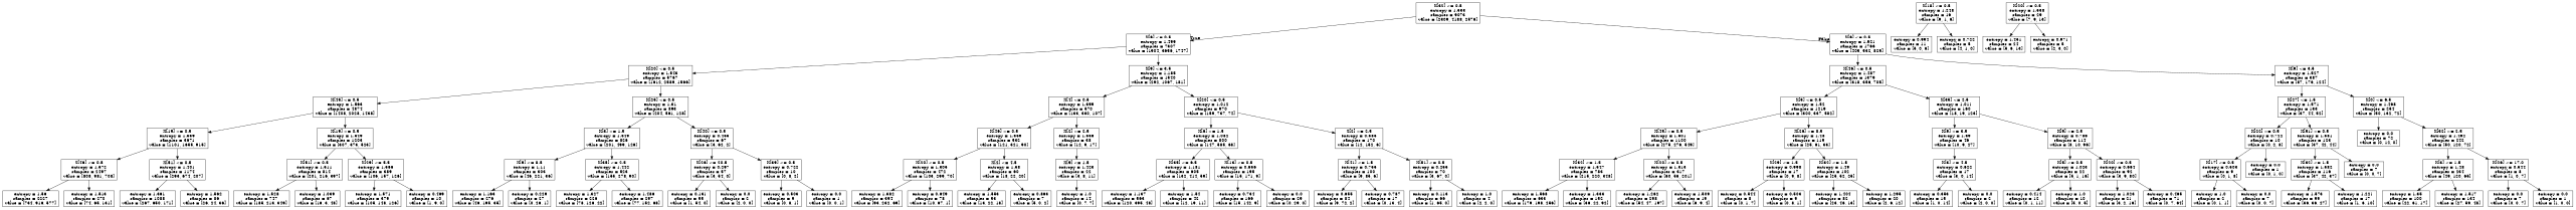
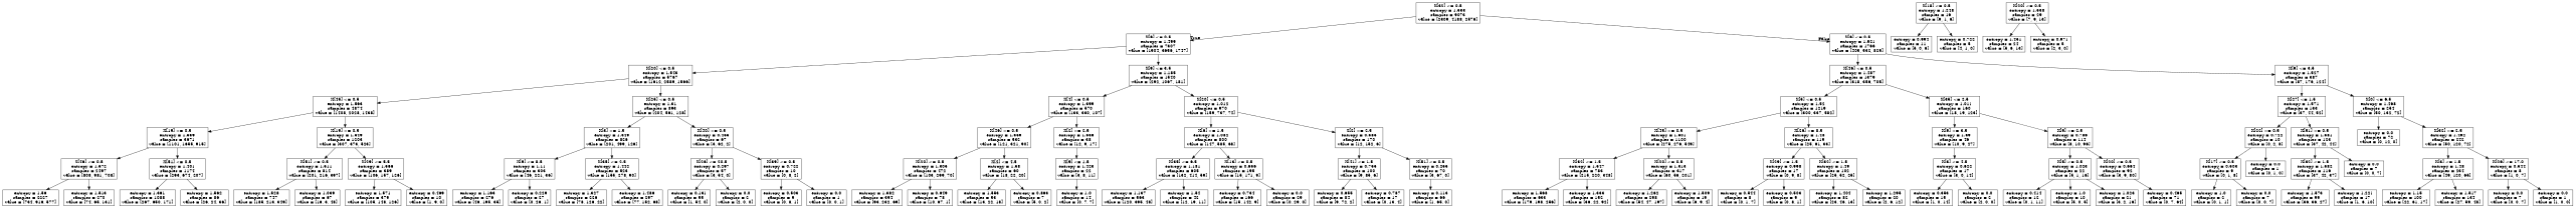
  digraph {
    node [shape=box]
    n1 [label="X[32] <= 0.5\nentropy = 1.533\nsamples = 9073\nvalue = [2309, 4188, 2576]"]
    n2 [label="X[6] <= 0.5\nentropy = 1.499\nsamples = 7307\nvalue = [1904, 3656, 1747]"]
    n3 [label="X[6] <= 0.5\nentropy = 1.521\nsamples = 1766\nvalue = [405, 532, 829]"]
    n4 [label="X[20] <= 0.5\nentropy = 1.543\nsamples = 5767\nvalue = [1612, 2589, 1566]"]
    n5 [label="X[9] <= 3.5\nentropy = 1.185\nsamples = 1540\nvalue = [292, 1067, 181]"]
    n6 [label="X[46] <= 0.5\nentropy = 1.487\nsamples = 1379\nvalue = [318, 356, 705]"]
    n7 [label="X[9] <= 3.5\nentropy = 1.527\nsamples = 387\nvalue = [87, 176, 124]"]
    n8 [label="X[45] <= 0.5\nentropy = 1.563\nsamples = 4874\nvalue = [1408, 2028, 1438]"]
    n9 [label="X[25] <= 0.5\nentropy = 1.31\nsamples = 893\nvalue = [204, 561, 128]"]
    n10 [label="X[4] <= 0.5\nentropy = 1.399\nsamples = 570\nvalue = [133, 330, 107]"]
    n11 [label="X[20] <= 0.5\nentropy = 1.012\nsamples = 970\nvalue = [159, 737, 74]"]
    n12 [label="X[19] <= 0.5\nentropy = 1.539\nsamples = 3671\nvalue = [1101, 1655, 915]"]
    n13 [label="X[19] <= 0.5\nentropy = 1.549\nsamples = 1203\nvalue = [307, 373, 523]"]
    n14 [label="X[3] <= 1.5\nentropy = 1.349\nsamples = 826\nvalue = [201, 499, 126]"]
    n15 [label="X[40] <= 0.5\nentropy = 0.455\nsamples = 67\nvalue = [3, 62, 2]"]
    n16 [label="X[46] <= 0.5\nentropy = 1.572\nsamples = 2497\nvalue = [808, 981, 708]"]
    n17 [label="X[51] <= 0.5\nentropy = 1.401\nsamples = 1174\nvalue = [293, 674, 207]"]
    n18 [label="X[51] <= 0.5\nentropy = 1.511\nsamples = 814\nvalue = [201, 216, 397]"]
    n19 [label="X[29] <= 5.5\nentropy = 1.566\nsamples = 389\nvalue = [106, 157, 126]"]
    n20 [label="entropy = 1.56\nsamples = 2227\nvalue = [734, 916, 577]"]
    n21 [label="entropy = 1.513\nsamples = 270\nvalue = [74, 65, 131]"]
    n22 [label="entropy = 1.361\nsamples = 1088\nvalue = [267, 650, 171]"]
    n23 [label="entropy = 1.562\nsamples = 86\nvalue = [26, 24, 36]"]
    n24 [label="entropy = 1.528\nsamples = 747\nvalue = [185, 213, 349]"]
    n25 [label="entropy = 1.039\nsamples = 67\nvalue = [16, 3, 48]"]
    n26 [label="entropy = 1.571\nsamples = 379\nvalue = [105, 148, 126]"]
    n27 [label="entropy = 0.469\nsamples = 10\nvalue = [1, 9, 0]"]
    n28 [label="X[9] <= 8.5\nentropy = 1.11\nsamples = 303\nvalue = [46, 221, 36]"]
    n29 [label="X[35] <= 2.5\nentropy = 1.442\nsamples = 523\nvalue = [155, 278, 90]"]
    n30 [label="X[26] <= 20.5\nentropy = 0.297\nsamples = 57\nvalue = [3, 54, 0]"]
    n31 [label="X[39] <= 0.5\nentropy = 0.722\nsamples = 10\nvalue = [0, 8, 2]"]
    n32 [label="entropy = 1.163\nsamples = 276\nvalue = [46, 195, 35]"]
    n33 [label="entropy = 0.229\nsamples = 27\nvalue = [0, 26, 1]"]
    n34 [label="entropy = 1.327\nsamples = 226\nvalue = [78, 126, 22]"]
    n35 [label="entropy = 1.486\nsamples = 297\nvalue = [77, 152, 68]"]
    n36 [label="entropy = 0.131\nsamples = 55\nvalue = [1, 54, 0]"]
    n37 [label="entropy = 0.0\nsamples = 2\nvalue = [2, 0, 0]"]
    n38 [label="entropy = 0.503\nsamples = 9\nvalue = [0, 8, 1]"]
    n39 [label="entropy = 0.0\nsamples = 1\nvalue = [0, 0, 1]"]
    n40 [label="X[46] <= 0.5\nentropy = 1.359\nsamples = 532\nvalue = [121, 321, 90]"]
    n41 [label="X[2] <= 2.5\nentropy = 1.536\nsamples = 38\nvalue = [12, 9, 17]"]
    n42 [label="X[6] <= 1.5\nentropy = 1.082\nsamples = 800\nvalue = [147, 585, 68]"]
    n43 [label="X[2] <= 2.5\nentropy = 0.585\nsamples = 170\nvalue = [12, 152, 6]"]
    n44 [label="X[20] <= 0.5\nentropy = 1.305\nsamples = 472\nvalue = [103, 299, 70]"]
    n45 [label="X[2] <= 4.5\nentropy = 1.58\nsamples = 60\nvalue = [18, 22, 20]"]
    n46 [label="X[9] <= 1.5\nentropy = 1.423\nsamples = 22\nvalue = [3, 8, 11]"]
    n47 [label="entropy = 1.382\nsamples = 394\nvalue = [93, 232, 69]"]
    n48 [label="entropy = 0.649\nsamples = 78\nvalue = [10, 67, 1]"]
    n49 [label="entropy = 1.553\nsamples = 53\nvalue = [13, 22, 18]"]
    n50 [label="entropy = 0.863\nsamples = 7\nvalue = [5, 0, 2]"]
    n51 [label="X[18] <= 0.5\nentropy = 1.248\nsamples = 16\nvalue = [9, 1, 6]"]
    n52 [label="entropy = 0.994\nsamples = 11\nvalue = [5, 0, 6]"]
    n53 [label="entropy = 0.722\nsamples = 5\nvalue = [4, 1, 0]"]
    n54 [label="entropy = 1.0\nsamples = 14\nvalue = [0, 7, 7]"]
    n55 [label="X[35] <= 6.5\nentropy = 1.181\nsamples = 605\nvalue = [132, 414, 59]"]
    n56 [label="X[13] <= 0.5\nentropy = 0.656\nsamples = 195\nvalue = [15, 171, 9]"]
    n57 [label="X[41] <= 1.5\nentropy = 0.755\nsamples = 100\nvalue = [9, 85, 6]"]
    n58 [label="X[51] <= 0.5\nentropy = 0.255\nsamples = 70\nvalue = [3, 67, 0]"]
    n59 [label="entropy = 1.137\nsamples = 563\nvalue = [120, 395, 48]"]
    n60 [label="entropy = 1.54\nsamples = 42\nvalue = [12, 19, 11]"]
    n61 [label="entropy = 0.734\nsamples = 166\nvalue = [15, 142, 9]"]
    n62 [label="entropy = 0.0\nsamples = 29\nvalue = [0, 29, 0]"]
    n63 [label="entropy = 0.655\nsamples = 84\nvalue = [9, 72, 2]"]
    n64 [label="entropy = 0.787\nsamples = 17\nvalue = [0, 13, 4]"]
    n65 [label="entropy = 0.113\nsamples = 66\nvalue = [1, 65, 0]"]
-   n66 [label="entropy = 1.0\nsamples = 4\nvalue = [2, 2, 0]"]
    n67 [label="X[5] <= 0.5\nentropy = 1.52\nsamples = 1219\nvalue = [300, 337, 582]"]
    n68 [label="X[35] <= 2.5\nentropy = 1.011\nsamples = 160\nvalue = [18, 19, 123]"]
    n69 [label="X[27] <= 1.5\nentropy = 1.571\nsamples = 133\nvalue = [37, 44, 52]"]
    n70 [label="X[0] <= 6.5\nentropy = 1.468\nsamples = 254\nvalue = [50, 132, 72]"]
    n71 [label="X[45] <= 0.5\nentropy = 1.501\nsamples = 1100\nvalue = [275, 276, 549]"]
    n72 [label="X[26] <= 8.5\nentropy = 1.48\nsamples = 119\nvalue = [25, 61, 33]"]
    n73 [label="X[9] <= 3.5\nentropy = 1.39\nsamples = 46\nvalue = [10, 9, 27]"]
    n74 [label="X[9] <= 2.5\nentropy = 0.786\nsamples = 114\nvalue = [8, 10, 96]"]
    n75 [label="X[32] <= 1.5\nentropy = 1.547\nsamples = 783\nvalue = [215, 220, 348]"]
    n76 [label="X[20] <= 0.5\nentropy = 1.313\nsamples = 317\nvalue = [60, 56, 201]"]
    n77 [label="X[29] <= 1.5\nentropy = 0.998\nsamples = 17\nvalue = [0, 9, 8]"]
    n78 [label="X[32] <= 1.5\nentropy = 1.49\nsamples = 102\nvalue = [25, 52, 25]"]
    n79 [label="entropy = 1.568\nsamples = 633\nvalue = [179, 198, 256]"]
    n80 [label="entropy = 1.333\nsamples = 152\nvalue = [36, 22, 92]"]
    n81 [label="entropy = 1.262\nsamples = 298\nvalue = [54, 47, 197]"]
    n82 [label="entropy = 1.509\nsamples = 19\nvalue = [6, 9, 4]"]
    n83 [label="entropy = 0.544\nsamples = 8\nvalue = [0, 1, 7]"]
    n84 [label="entropy = 0.503\nsamples = 9\nvalue = [0, 8, 1]"]
    n85 [label="entropy = 1.404\nsamples = 82\nvalue = [23, 46, 13]"]
    n86 [label="entropy = 1.295\nsamples = 20\nvalue = [2, 6, 12]"]
    n87 [label="X[3] <= 4.5\nentropy = 0.622\nsamples = 17\nvalue = [3, 0, 14]"]
    n88 [label="X[5] <= 0.5\nentropy = 1.023\nsamples = 22\nvalue = [5, 1, 16]"]
    n89 [label="X[20] <= 0.5\nentropy = 0.664\nsamples = 92\nvalue = [3, 9, 80]"]
    n90 [label="entropy = 0.353\nsamples = 15\nvalue = [1, 0, 14]"]
    n91 [label="entropy = 0.0\nsamples = 2\nvalue = [2, 0, 0]"]
    n92 [label="X[20] <= 0.5\nentropy = 1.538\nsamples = 29\nvalue = [7, 9, 13]"]
    n93 [label="entropy = 1.451\nsamples = 24\nvalue = [5, 6, 13]"]
    n94 [label="entropy = 0.971\nsamples = 5\nvalue = [2, 3, 0]"]
    n95 [label="entropy = 0.414\nsamples = 12\nvalue = [0, 1, 11]"]
    n96 [label="entropy = 1.0\nsamples = 10\nvalue = [5, 0, 5]"]
    n97 [label="entropy = 0.465\nsamples = 71\nvalue = [0, 7, 64]"]
    n98 [label="entropy = 1.023\nsamples = 21\nvalue = [3, 2, 16]"]
    n99 [label="X[22] <= 0.5\nentropy = 0.722\nsamples = 10\nvalue = [0, 2, 8]"]
    n100 [label="X[51] <= 0.5\nentropy = 1.581\nsamples = 123\nvalue = [37, 42, 44]"]
    n101 [label="entropy = 0.0\nsamples = 72\nvalue = [0, 12, 0]"]
    n102 [label="X[32] <= 2.5\nentropy = 1.492\nsamples = 242\nvalue = [50, 120, 72]"]
    n103 [label="X[17] <= 0.5\nentropy = 0.503\nsamples = 9\nvalue = [0, 1, 8]"]
    n104 [label="entropy = 0.0\nsamples = 1\nvalue = [0, 1, 0]"]
    n105 [label="X[32] <= 1.5\nentropy = 1.582\nsamples = 116\nvalue = [37, 42, 37]"]
    n106 [label="entropy = 0.0\nsamples = 7\nvalue = [0, 0, 7]"]
    n107 [label="entropy = 1.0\nsamples = 2\nvalue = [0, 1, 1]"]
    n108 [label="entropy = 0.0\nsamples = 7\nvalue = [0, 0, 7]"]
    n109 [label="entropy = 1.573\nsamples = 99\nvalue = [36, 36, 27]"]
    n110 [label="entropy = 1.221\nsamples = 17\nvalue = [1, 6, 10]"]
    n111 [label="X[3] <= 1.5\nentropy = 1.48\nsamples = 234\nvalue = [49, 120, 65]"]
    n112 [label="X[26] <= 17.0\nentropy = 0.544\nsamples = 8\nvalue = [1, 0, 7]"]
-   n113 [label="entropy = 1.35\nsamples = 100\nvalue = [22, 61, 17]"]
+   n113 [label="entropy = 1.15\nsamples = 100\nvalue = [22, 61, 17]"]
    n114 [label="entropy = 1.517\nsamples = 134\nvalue = [27, 59, 48]"]
    n115 [label="entropy = 0.0\nsamples = 7\nvalue = [0, 0, 7]"]
    n116 [label="entropy = 0.0\nsamples = 1\nvalue = [1, 0, 0]"]
    n1 -> n2 [headlabel=True labelangle=45 labeldistance=2.5]
    n1 -> n3 [headlabel=False labelangle=-45 labeldistance=2.5]
    n2 -> n4
    n2 -> n5
    n3 -> n6
    n3 -> n7
    n4 -> n8
    n4 -> n9
    n5 -> n10
    n5 -> n11
    n6 -> n67
    n6 -> n68
    n7 -> n69
    n7 -> n70
    n8 -> n12
    n8 -> n13
    n9 -> n14
    n9 -> n15
    n10 -> n40
    n10 -> n41
    n11 -> n42
    n11 -> n43
    n12 -> n16
    n12 -> n17
    n13 -> n18
    n13 -> n19
    n14 -> n28
    n14 -> n29
    n15 -> n30
    n15 -> n31
    n16 -> n20
    n16 -> n21
    n17 -> n22
    n17 -> n23
    n18 -> n24
    n18 -> n25
    n19 -> n26
    n19 -> n27
    n28 -> n32
    n28 -> n33
    n29 -> n34
    n29 -> n35
    n30 -> n36
    n30 -> n37
    n31 -> n38
    n31 -> n39
    n40 -> n44
    n40 -> n45
    n41 -> n46
    n42 -> n55
    n42 -> n56
    n43 -> n57
    n43 -> n58
    n44 -> n47
    n44 -> n48
    n45 -> n49
    n45 -> n50
    n46 -> n54
    n51 -> n52
    n51 -> n53
    n55 -> n59
    n55 -> n60
    n56 -> n61
    n56 -> n62
    n57 -> n63
    n57 -> n64
    n58 -> n65
-   n58 -> n66
    n67 -> n71
    n67 -> n72
    n68 -> n73
    n68 -> n74
    n69 -> n99
    n69 -> n100
    n70 -> n101
    n70 -> n102
    n71 -> n75
    n71 -> n76
    n72 -> n77
    n72 -> n78
    n73 -> n87
    n74 -> n88
    n74 -> n89
    n75 -> n79
    n75 -> n80
    n76 -> n81
    n76 -> n82
    n77 -> n83
    n77 -> n84
    n78 -> n85
    n78 -> n86
    n87 -> n90
    n87 -> n91
    n88 -> n95
    n88 -> n96
    n89 -> n97
-   n89 -> n98
+   n88 -> n98
    n92 -> n93
    n92 -> n94
    n99 -> n103
    n99 -> n104
    n100 -> n105
    n100 -> n106
    n102 -> n111
    n102 -> n112
    n103 -> n107
    n103 -> n108
    n105 -> n109
    n105 -> n110
    n111 -> n113
    n111 -> n114
    n112 -> n115
    n112 -> n116
  }
